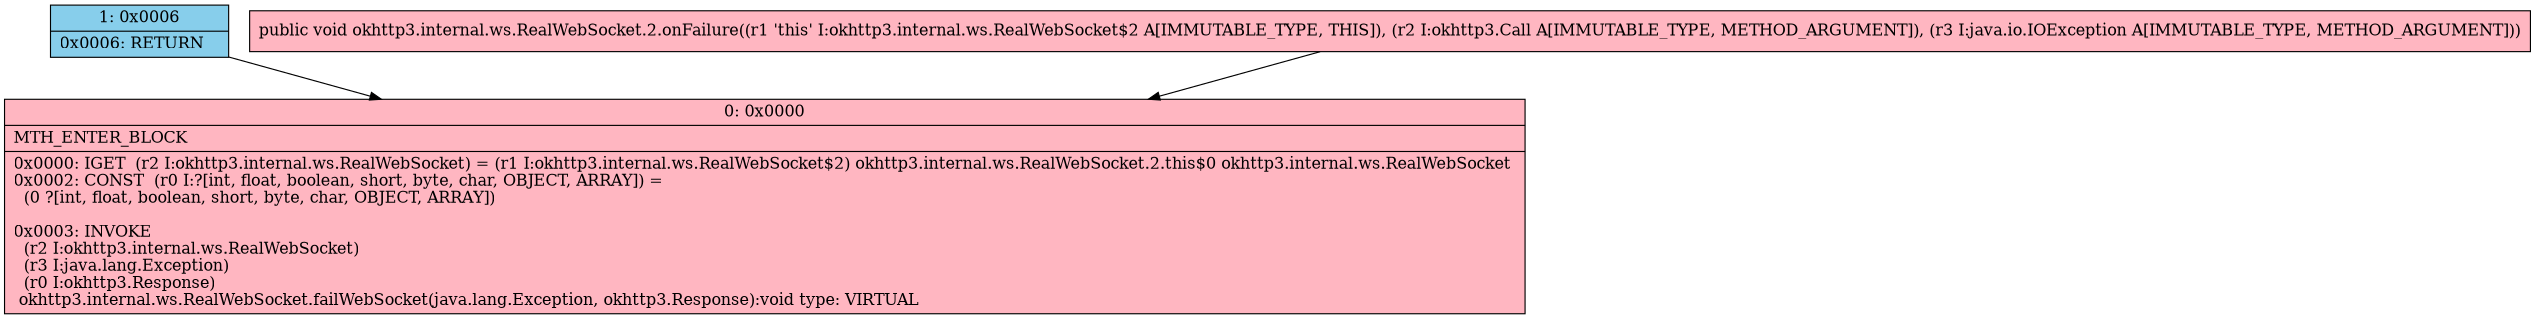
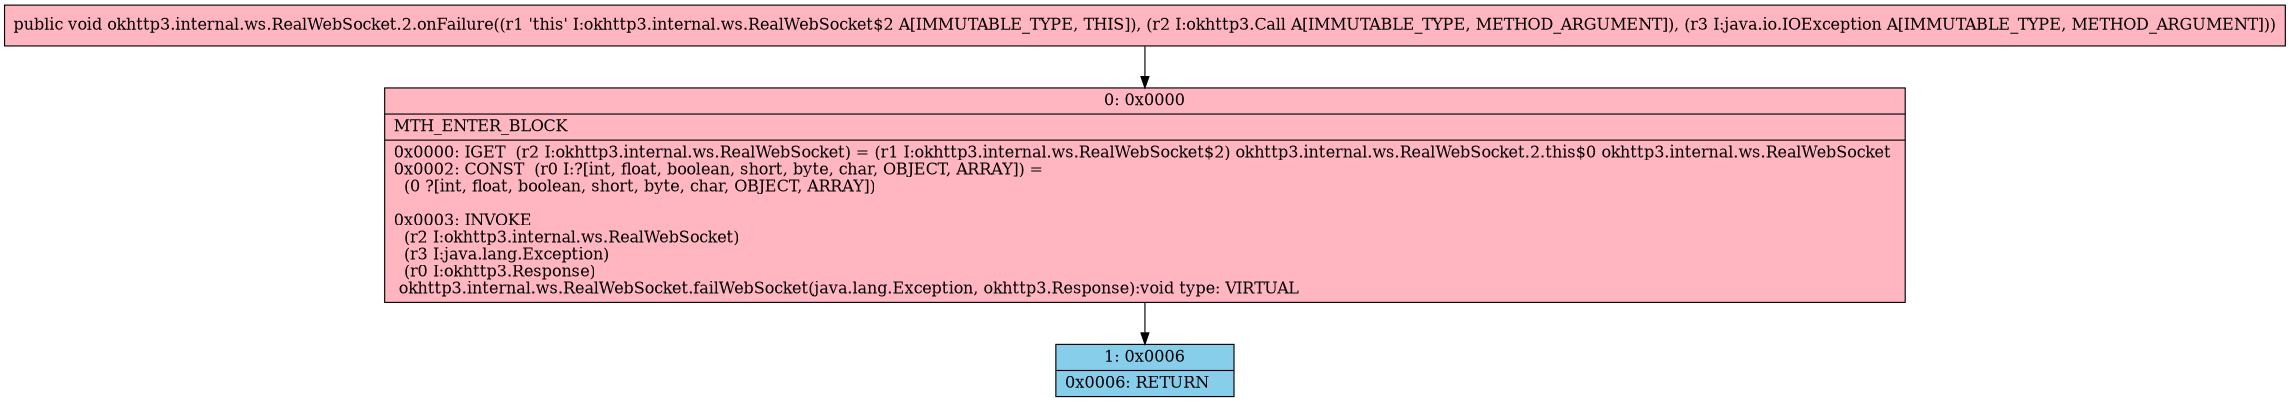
  digraph {
    node [shape=record style=filled fillcolor=lightpink]
    n1 [label="{0\:\ 0x0000|MTH_ENTER_BLOCK\l|0x0000: IGET  (r2 I:okhttp3.internal.ws.RealWebSocket) = (r1 I:okhttp3.internal.ws.RealWebSocket$2) okhttp3.internal.ws.RealWebSocket.2.this$0 okhttp3.internal.ws.RealWebSocket \l0x0002: CONST  (r0 I:?[int, float, boolean, short, byte, char, OBJECT, ARRAY]) = \l  (0 ?[int, float, boolean, short, byte, char, OBJECT, ARRAY])\l \l0x0003: INVOKE  \l  (r2 I:okhttp3.internal.ws.RealWebSocket)\l  (r3 I:java.lang.Exception)\l  (r0 I:okhttp3.Response)\l okhttp3.internal.ws.RealWebSocket.failWebSocket(java.lang.Exception, okhttp3.Response):void type: VIRTUAL \l}"]
    n2 [label="{1\:\ 0x0006|0x0006: RETURN   \l}" fillcolor=skyblue]
    n3 [label="{public void okhttp3.internal.ws.RealWebSocket.2.onFailure((r1 'this' I:okhttp3.internal.ws.RealWebSocket$2 A[IMMUTABLE_TYPE, THIS]), (r2 I:okhttp3.Call A[IMMUTABLE_TYPE, METHOD_ARGUMENT]), (r3 I:java.io.IOException A[IMMUTABLE_TYPE, METHOD_ARGUMENT])) }"]
-   n2 -> n1
+   n1 -> n2
    n3 -> n1
  }
